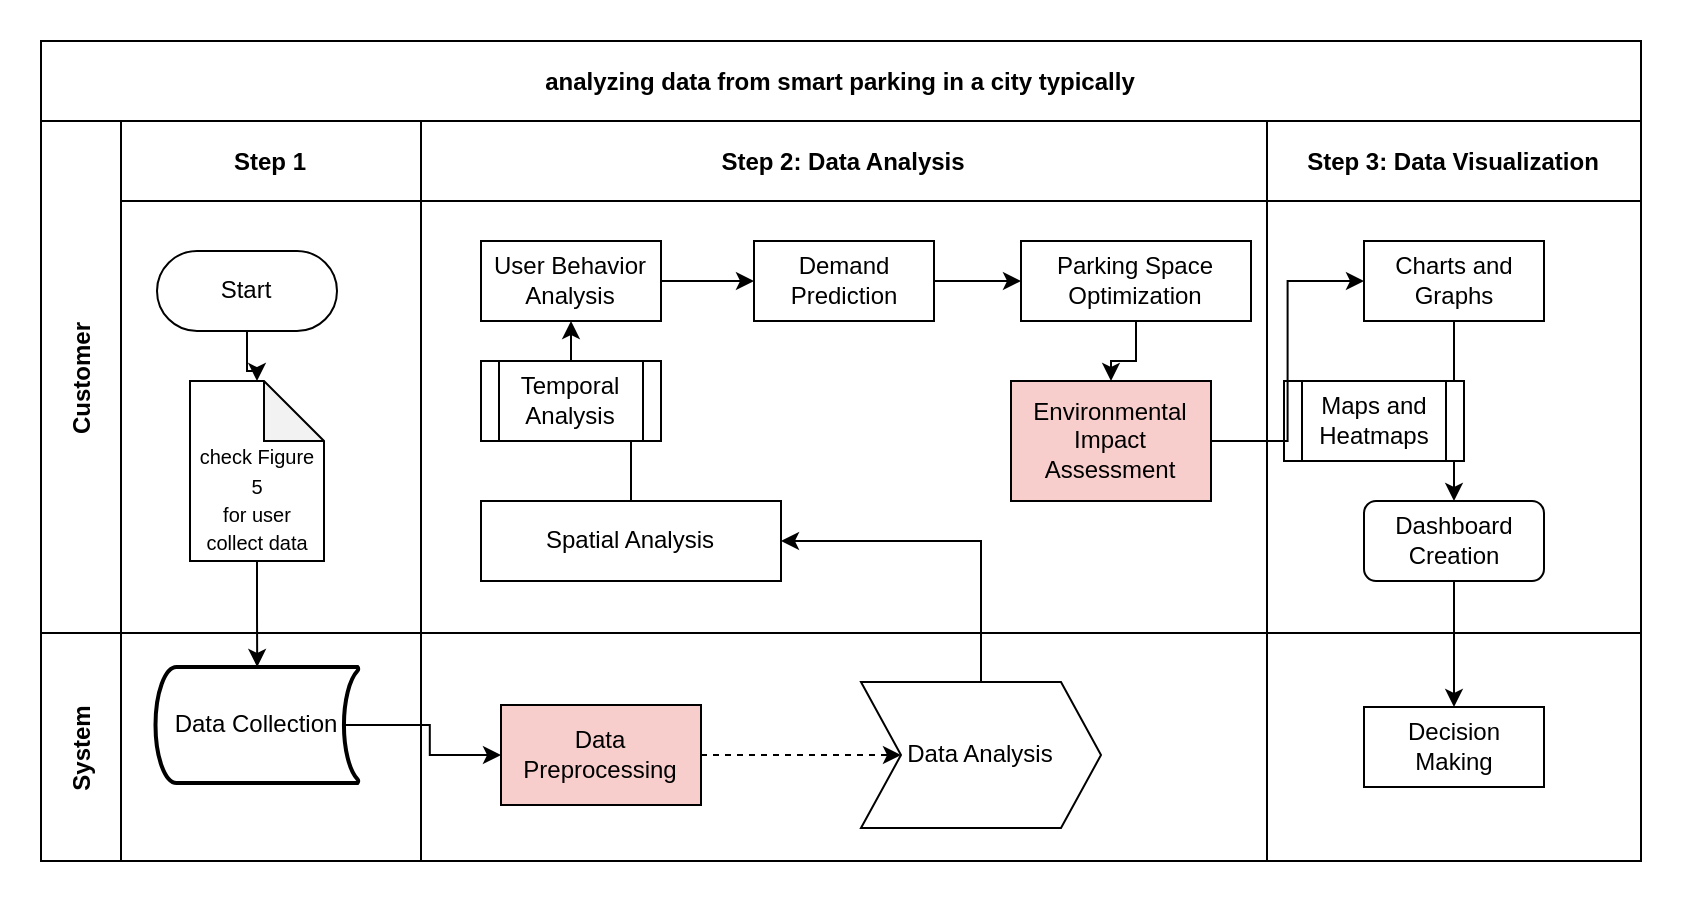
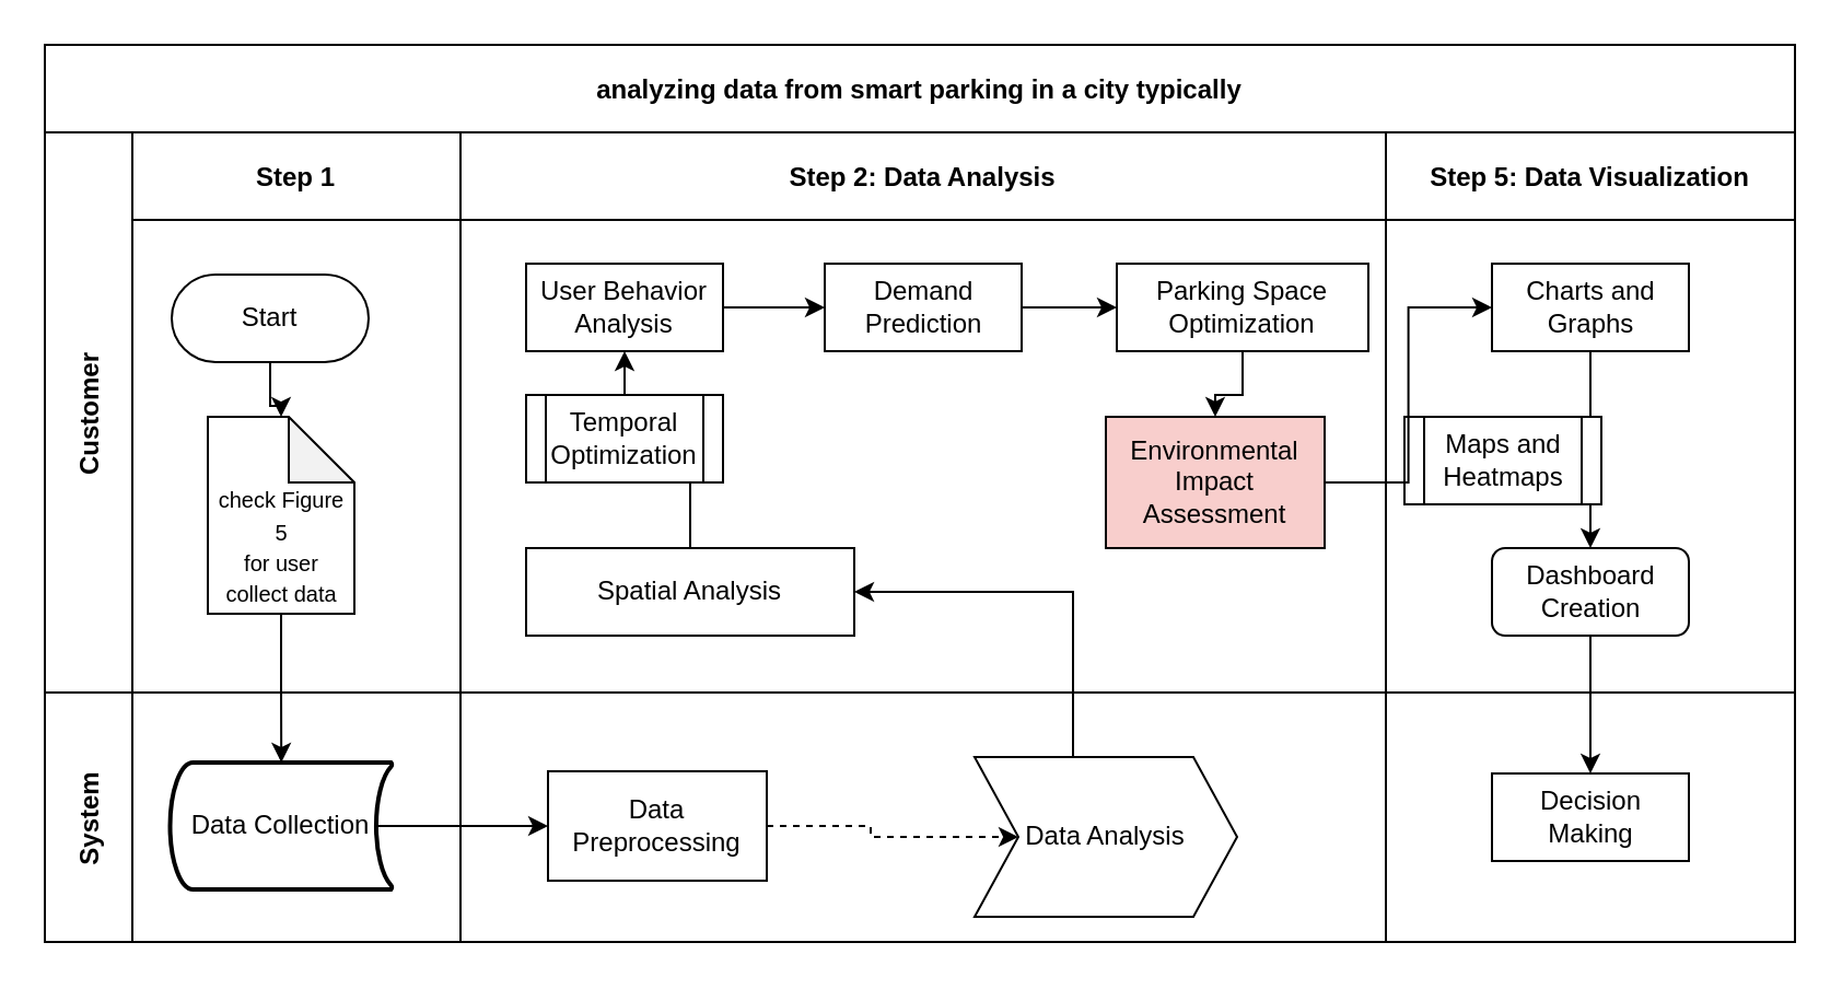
  <mxCell id="0" />
  <mxCell id="1" parent="0" />
  <mxCell id="2" value="analyzing data from smart parking in a city typically" style="shape=table;childLayout=tableLayout;startSize=40;collapsible=0;recursiveResize=0;expand=0;fillColor=none;fontStyle=1" parent="1" vertex="1"><mxGeometry x="20" y="20" width="800" height="410" as="geometry" /></mxCell>
  <mxCell id="3" value="Customer" style="shape=tableRow;horizontal=0;swimlaneHead=0;swimlaneBody=0;top=0;left=0;bottom=0;right=0;fillColor=none;points=[[0,0.5],[1,0.5]];portConstraint=eastwest;startSize=40;collapsible=0;recursiveResize=0;expand=0;fontStyle=1;" parent="2" vertex="1"><mxGeometry y="40" width="800" height="256" as="geometry" /></mxCell>
  <mxCell id="4" value="Step 1" style="swimlane;swimlaneHead=0;swimlaneBody=0;connectable=0;fillColor=none;startSize=40;collapsible=0;recursiveResize=0;expand=0;fontStyle=1;" parent="3" vertex="1"><mxGeometry x="40" width="150" height="256" as="geometry"><mxRectangle width="150" height="256" as="alternateBounds" /></mxGeometry></mxCell>
  <mxCell id="5" value="" style="edgeStyle=orthogonalEdgeStyle;rounded=0;orthogonalLoop=1;jettySize=auto;html=1;" edge="1" parent="4" source="6" target="7"><mxGeometry relative="1" as="geometry" /></mxCell>
  <mxCell id="6" value="Start" style="rounded=1;whiteSpace=wrap;html=1;arcSize=50;" parent="4" vertex="1"><mxGeometry x="18" y="65" width="90" height="40" as="geometry" /></mxCell>
  <mxCell id="7" value="&lt;font style=&quot;font-size: 10px;&quot;&gt;&lt;br&gt;&lt;br&gt;check Figure 5&lt;br&gt;for user collect data&lt;/font&gt;" style="shape=note;whiteSpace=wrap;html=1;backgroundOutline=1;darkOpacity=0.05;" vertex="1" parent="4"><mxGeometry x="34.5" y="130" width="67" height="90" as="geometry" /></mxCell>
  <mxCell id="8" value="Step 2: Data Analysis" style="swimlane;swimlaneHead=0;swimlaneBody=0;connectable=0;fillColor=none;startSize=40;collapsible=0;recursiveResize=0;expand=0;fontStyle=1;" parent="3" vertex="1"><mxGeometry x="190" width="423" height="256" as="geometry"><mxRectangle width="423" height="256" as="alternateBounds" /></mxGeometry></mxCell>
  <mxCell id="9" value="" style="edgeStyle=orthogonalEdgeStyle;rounded=0;orthogonalLoop=1;jettySize=auto;html=1;" edge="1" parent="8" source="10" target="13"><mxGeometry relative="1" as="geometry" /></mxCell>
  <mxCell id="10" value="Spatial Analysis" style="rounded=0;whiteSpace=wrap;html=1;" parent="8" vertex="1"><mxGeometry x="30" y="190" width="150" height="40" as="geometry" /></mxCell>
- <mxCell id="11" value="Temporal Analysis" style="shape=process;whiteSpace=wrap;html=1;backgroundOutline=1;" parent="8" vertex="1"><mxGeometry x="30" y="120" width="90" height="40" as="geometry" /></mxCell>
+ <mxCell id="11" value="Temporal Optimization" style="shape=process;whiteSpace=wrap;html=1;backgroundOutline=1;" parent="8" vertex="1"><mxGeometry x="30" y="120" width="90" height="40" as="geometry" /></mxCell>
  <mxCell id="12" value="" style="edgeStyle=orthogonalEdgeStyle;rounded=0;orthogonalLoop=1;jettySize=auto;html=1;" edge="1" parent="8" source="13" target="15"><mxGeometry relative="1" as="geometry" /></mxCell>
  <mxCell id="13" value="User Behavior Analysis" style="rounded=0;whiteSpace=wrap;html=1;" parent="8" vertex="1"><mxGeometry x="30" y="60" width="90" height="40" as="geometry" /></mxCell>
  <mxCell id="14" value="" style="edgeStyle=orthogonalEdgeStyle;rounded=0;orthogonalLoop=1;jettySize=auto;html=1;" edge="1" parent="8" source="15" target="17"><mxGeometry relative="1" as="geometry" /></mxCell>
  <mxCell id="15" value="Demand Prediction" style="rounded=0;whiteSpace=wrap;html=1;" parent="8" vertex="1"><mxGeometry x="166.5" y="60" width="90" height="40" as="geometry" /></mxCell>
  <mxCell id="16" value="" style="edgeStyle=orthogonalEdgeStyle;rounded=0;orthogonalLoop=1;jettySize=auto;html=1;" edge="1" parent="8" source="17" target="18"><mxGeometry relative="1" as="geometry" /></mxCell>
  <mxCell id="17" value="Parking Space Optimization" style="rounded=0;whiteSpace=wrap;html=1;" parent="8" vertex="1"><mxGeometry x="300" y="60" width="115" height="40" as="geometry" /></mxCell>
  <mxCell id="18" value="Environmental Impact Assessment" style="rounded=0;whiteSpace=wrap;html=1;fillColor=#f8cecc;" vertex="1" parent="8"><mxGeometry x="295" y="130" width="100" height="60" as="geometry" /></mxCell>
- <mxCell id="19" value="Step 3: Data Visualization" style="swimlane;swimlaneHead=0;swimlaneBody=0;connectable=0;fillColor=none;startSize=40;collapsible=0;recursiveResize=0;expand=0;fontStyle=1;" parent="3" vertex="1"><mxGeometry x="613" width="187" height="256" as="geometry"><mxRectangle width="187" height="256" as="alternateBounds" /></mxGeometry></mxCell>
+ <mxCell id="19" value="Step 5: Data Visualization" style="swimlane;swimlaneHead=0;swimlaneBody=0;connectable=0;fillColor=none;startSize=40;collapsible=0;recursiveResize=0;expand=0;fontStyle=1;" parent="3" vertex="1"><mxGeometry x="613" width="187" height="256" as="geometry"><mxRectangle width="187" height="256" as="alternateBounds" /></mxGeometry></mxCell>
  <mxCell id="20" value="" style="edgeStyle=orthogonalEdgeStyle;rounded=0;orthogonalLoop=1;jettySize=auto;html=1;" edge="1" parent="19" source="21" target="23"><mxGeometry relative="1" as="geometry" /></mxCell>
  <mxCell id="21" value="Charts and Graphs" style="rounded=0;whiteSpace=wrap;html=1;" vertex="1" parent="19"><mxGeometry x="48.5" y="60" width="90" height="40" as="geometry" /></mxCell>
  <mxCell id="22" value="Maps and Heatmaps" style="shape=process;whiteSpace=wrap;html=1;backgroundOutline=1;" vertex="1" parent="19"><mxGeometry x="8.5" y="130" width="90" height="40" as="geometry" /></mxCell>
  <mxCell id="23" value="Dashboard Creation" style="whiteSpace=wrap;html=1;rounded=1;" vertex="1" parent="19"><mxGeometry x="48.5" y="190" width="90" height="40" as="geometry" /></mxCell>
  <mxCell id="24" style="edgeStyle=orthogonalEdgeStyle;rounded=0;orthogonalLoop=1;jettySize=auto;html=1;entryX=0;entryY=0.5;entryDx=0;entryDy=0;" edge="1" parent="3" source="18" target="21"><mxGeometry relative="1" as="geometry" /></mxCell>
  <mxCell id="25" value="System" style="shape=tableRow;horizontal=0;swimlaneHead=0;swimlaneBody=0;top=0;left=0;bottom=0;right=0;fillColor=none;points=[[0,0.5],[1,0.5]];portConstraint=eastwest;startSize=40;collapsible=0;recursiveResize=0;expand=0;fontStyle=1;" parent="2" vertex="1"><mxGeometry y="296" width="800" height="114" as="geometry" /></mxCell>
  <mxCell id="26" value="" style="swimlane;swimlaneHead=0;swimlaneBody=0;connectable=0;fillColor=none;startSize=0;collapsible=0;recursiveResize=0;expand=0;fontStyle=1;" parent="25" vertex="1"><mxGeometry x="40" width="150" height="114" as="geometry"><mxRectangle width="150" height="114" as="alternateBounds" /></mxGeometry></mxCell>
- <mxCell id="27" value="Data Collection" style="strokeWidth=2;html=1;shape=mxgraph.flowchart.stored_data;whiteSpace=wrap;" vertex="1" parent="26"><mxGeometry x="17.25" y="17" width="101.5" height="58" as="geometry" /></mxCell>
+ <mxCell id="27" value="Data Collection" style="strokeWidth=2;html=1;shape=mxgraph.flowchart.stored_data;whiteSpace=wrap;" vertex="1" parent="26"><mxGeometry x="17.25" y="32" width="101.5" height="58" as="geometry" /></mxCell>
  <mxCell id="28" value="" style="swimlane;swimlaneHead=0;swimlaneBody=0;connectable=0;fillColor=none;startSize=0;collapsible=0;recursiveResize=0;expand=0;fontStyle=1;" parent="25" vertex="1"><mxGeometry x="190" width="423" height="114" as="geometry"><mxRectangle width="423" height="114" as="alternateBounds" /></mxGeometry></mxCell>
- <mxCell id="29" value="Data Analysis" style="shape=step;perimeter=stepPerimeter;whiteSpace=wrap;html=1;fixedSize=1;" vertex="1" parent="28"><mxGeometry x="220" y="24.5" width="120" height="73" as="geometry" /></mxCell>
+ <mxCell id="29" value="Data Analysis" style="shape=step;perimeter=stepPerimeter;whiteSpace=wrap;html=1;fixedSize=1;" vertex="1" parent="28"><mxGeometry x="235" y="29.5" width="120" height="73" as="geometry" /></mxCell>
  <mxCell id="30" value="" style="edgeStyle=orthogonalEdgeStyle;rounded=0;orthogonalLoop=1;jettySize=auto;html=1;dashed=1;" edge="1" parent="28" source="31" target="29"><mxGeometry relative="1" as="geometry" /></mxCell>
- <mxCell id="31" value="Data Preprocessing" style="html=1;dashed=0;whiteSpace=wrap;fillColor=#f8cecc;" vertex="1" parent="28"><mxGeometry x="40" y="36" width="100" height="50" as="geometry" /></mxCell>
+ <mxCell id="31" value="Data Preprocessing" style="html=1;dashed=0;whiteSpace=wrap;" vertex="1" parent="28"><mxGeometry x="40" y="36" width="100" height="50" as="geometry" /></mxCell>
  <mxCell id="32" value="" style="swimlane;swimlaneHead=0;swimlaneBody=0;connectable=0;fillColor=none;startSize=0;collapsible=0;recursiveResize=0;expand=0;fontStyle=1;" parent="25" vertex="1"><mxGeometry x="613" width="187" height="114" as="geometry"><mxRectangle width="187" height="114" as="alternateBounds" /></mxGeometry></mxCell>
  <mxCell id="33" value="Decision Making" style="rounded=0;whiteSpace=wrap;html=1;" vertex="1" parent="32"><mxGeometry x="48.5" y="37" width="90" height="40" as="geometry" /></mxCell>
  <mxCell id="34" value="" style="edgeStyle=orthogonalEdgeStyle;rounded=0;orthogonalLoop=1;jettySize=auto;html=1;exitX=0.93;exitY=0.5;exitDx=0;exitDy=0;exitPerimeter=0;" edge="1" parent="25" source="27" target="31"><mxGeometry relative="1" as="geometry" /></mxCell>
  <mxCell id="35" value="" style="edgeStyle=orthogonalEdgeStyle;rounded=0;orthogonalLoop=1;jettySize=auto;html=1;entryX=1;entryY=0.5;entryDx=0;entryDy=0;exitX=0.5;exitY=0;exitDx=0;exitDy=0;" edge="1" parent="2" source="29" target="10"><mxGeometry relative="1" as="geometry"><mxPoint x="400" y="210" as="sourcePoint" /><mxPoint x="400" y="234" as="targetPoint" /><Array as="points"><mxPoint x="470" y="250" /></Array></mxGeometry></mxCell>
  <mxCell id="36" value="" style="edgeStyle=orthogonalEdgeStyle;rounded=0;orthogonalLoop=1;jettySize=auto;html=1;" edge="1" parent="2" source="23" target="33"><mxGeometry relative="1" as="geometry" /></mxCell>
  <mxCell id="37" value="" style="edgeStyle=orthogonalEdgeStyle;rounded=0;orthogonalLoop=1;jettySize=auto;html=1;" edge="1" parent="2" source="7" target="27"><mxGeometry relative="1" as="geometry" /></mxCell>
